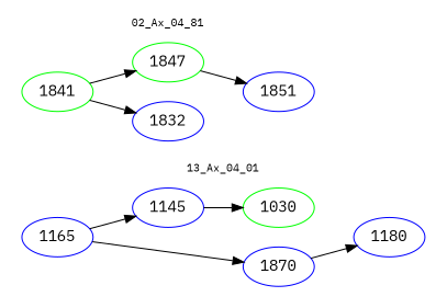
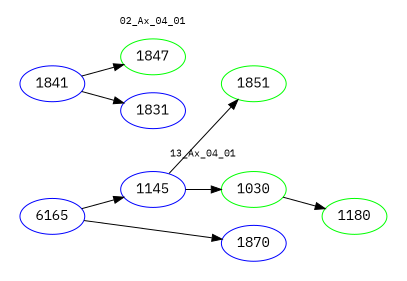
  digraph {
    fontname="IBM Plex Mono"
    rankdir=LR
    node [color=blue fontname="IBM Plex Mono"]
    edge [color=black fontname="IBM Plex Mono"]
-   n1 [color=green label=1841]
-   n2 [label=1832]
+   n1 [label=1841]
+   n2 [label=1831]
    n3 [color=green label=1847]
-   n4 [label=1851]
-   n5 [label=1165]
+   n4 [color=green label=1851]
+   n5 [label=6165]
    n6 [label=1145]
    n7 [label=1870]
    n8 [color=green label=1030]
-   n9 [label=1180]
+   n9 [color=green label=1180]
    subgraph cluster_1 {
      color=white
      fontsize=10
-     label="02_Ax_04_81"
+     label="02_Ax_04_01"
      n1
      n2
      n3
      n4
    }
    subgraph cluster_2 {
      color=white
      fontsize=10
      label="13_Ax_04_01"
      n5
      n6
      n7
      n8
      n9
    }
    n1 -> n2
    n1 -> n3
-   n3 -> n4
+   n6 -> n4
    n5 -> n6
    n5 -> n7
    n6 -> n8
-   n7 -> n9
+   n8 -> n9
  }
